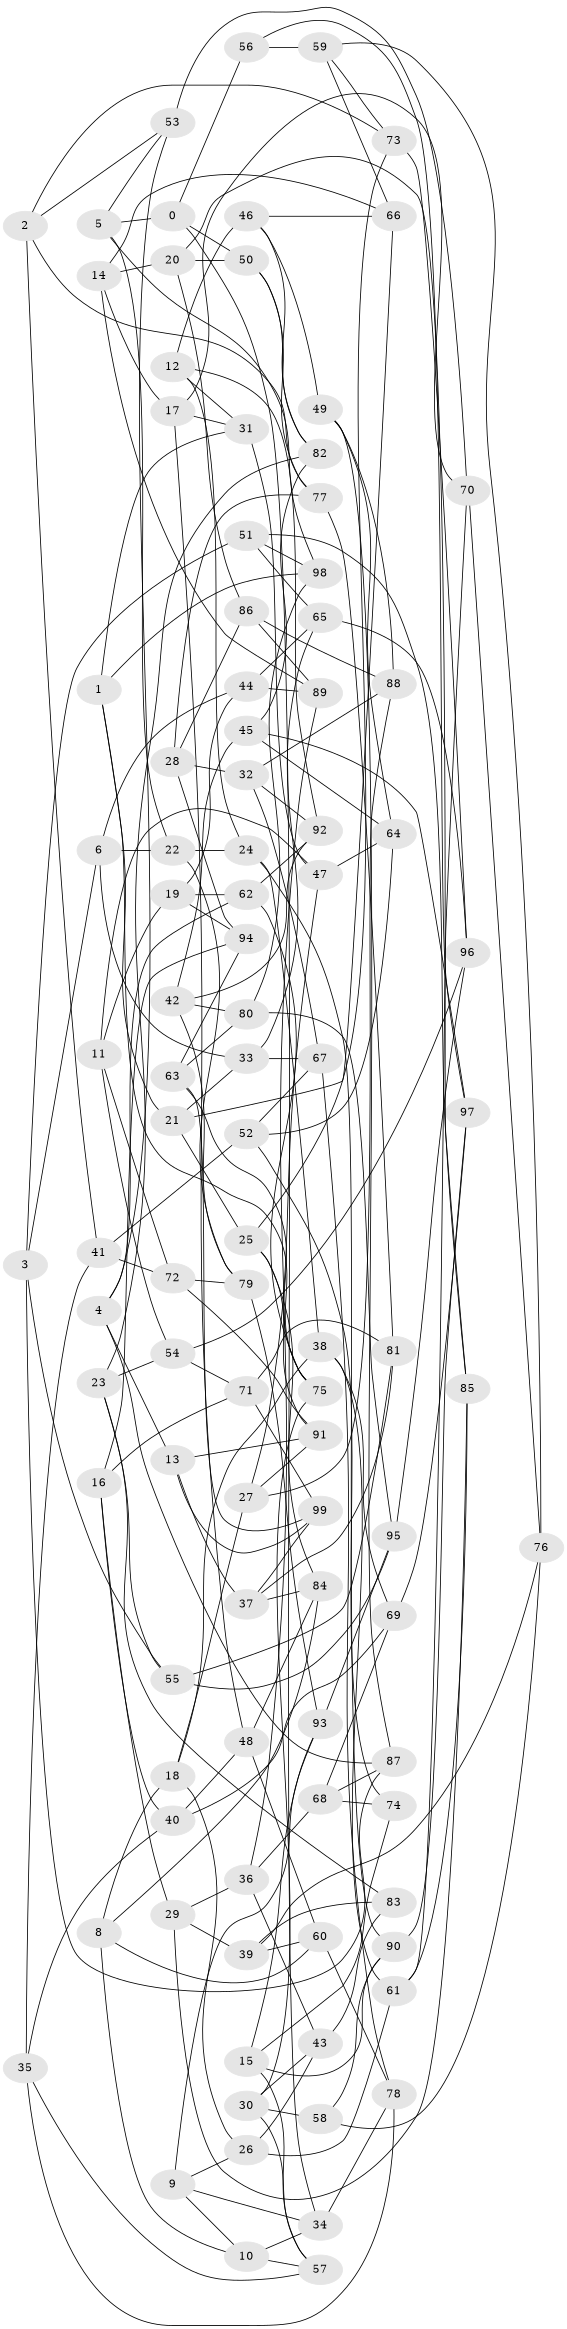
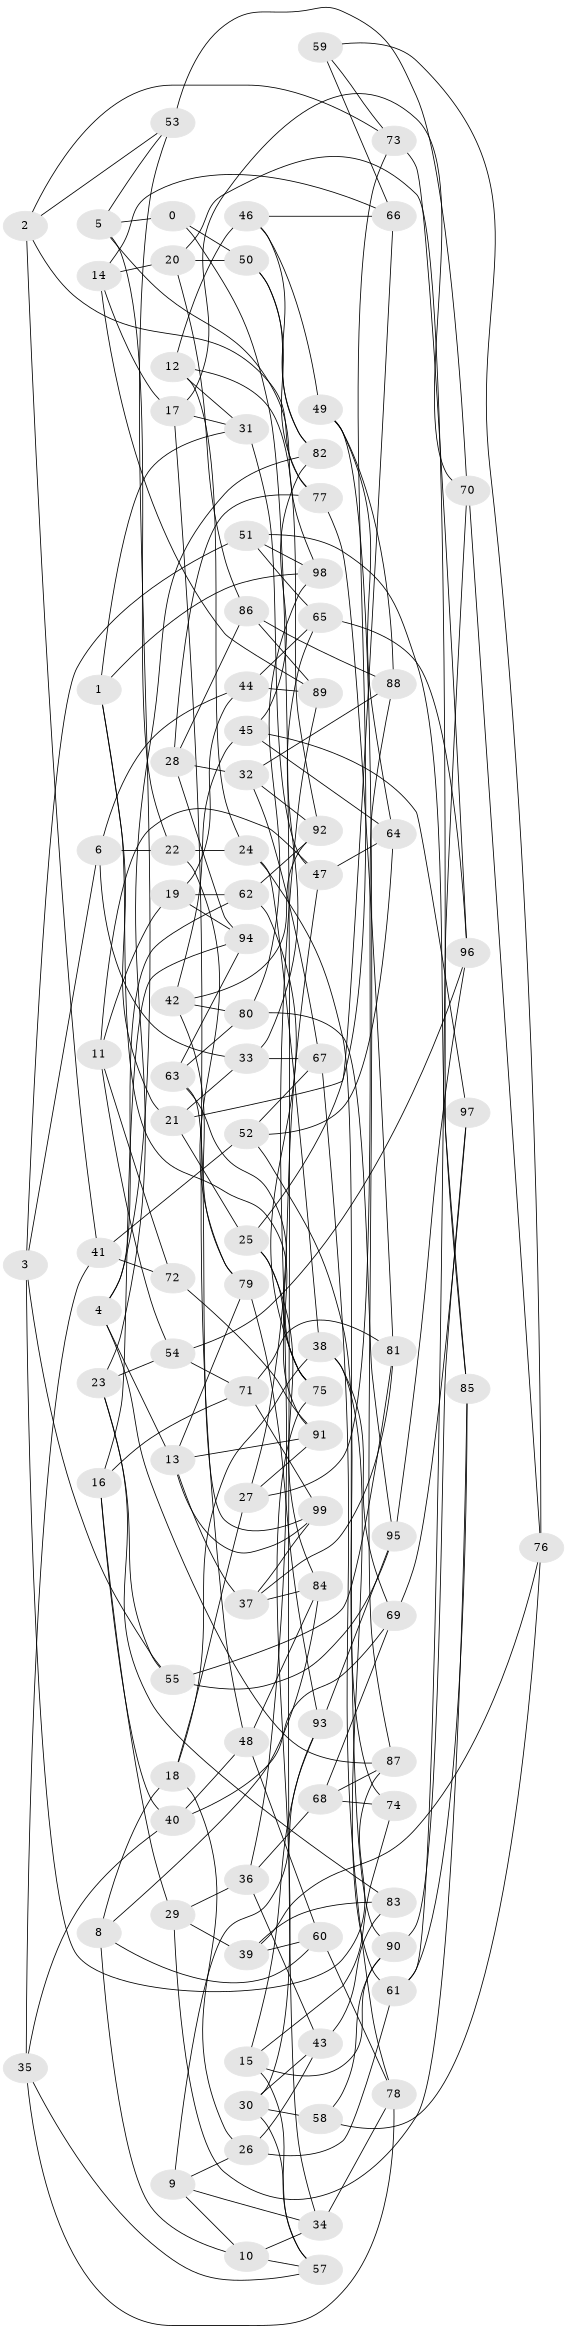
  graph {
    rankdir=LR
    node [color=gray90 style=filled]
    1
    21
    31
    75
    98
    33
    66
    25
    47
    2
    41
    53
    73
    77
    72
    52
    70
    96
    81
    3
    6
    51
    55
    87
    22
    44
    85
    65
    95
    4
    13
    62
    37
    91
    99
    92
    5
    n38 [label=0]
    34
    50
-   56
    24
    79
    67
    89
    78
    82
    97
    59
    8
    10
    18
    60
    84
    57
    26
    27
    38
    9
    93
    43
    61
    11
    19
    54
    94
    64
    71
    12
    46
    90
    49
    14
    17
    20
    48
    86
    15
    74
    16
    29
    40
    36
    39
    69
    76
    88
    23
    83
    28
    32
    68
    30
    58
    35
    42
    45
    80
    63
    1 -- 21
    1 -- 31
    1 -- 75
    1 -- 98
    21 -- 33
    21 -- 66
    21 -- 25
    31 -- 47
    33 -- 65
    33 -- 67
    25 -- 73
    25 -- 91
    25 -- 84
    47 -- 64
    2 -- 41
    2 -- 53
    2 -- 73
    2 -- 77
    41 -- 72
    41 -- 52
    53 -- 70
    73 -- 96
    77 -- 81
    72 -- 91
-   72 -- 79
+   13 -- 79
    52 -- 67
    52 -- 64
    52 -- 74
    70 -- 76
    3 -- 6
    3 -- 51
    3 -- 55
    3 -- 87
    6 -- 33
    6 -- 22
    6 -- 44
    51 -- 98
    51 -- 85
    51 -- 65
    55 -- 81
    55 -- 95
    22 -- 24
    22 -- 79
    44 -- 65
    44 -- 89
    65 -- 96
    95 -- 96
    4 -- 53
    4 -- 87
    4 -- 13
    4 -- 62
    13 -- 37
    13 -- 91
    13 -- 99
    62 -- 75
    62 -- 92
    37 -- 81
    37 -- 99
    37 -- 84
    5 -- 98
    5 -- 53
    5 -- 22
    5 -- n38
    n38 -- 34
    n38 -- 50
-   n38 -- 56
    34 -- 78
    50 -- 77
    50 -- 82
-   56 -- 97
-   56 -- 59
    24 -- 38
    24 -- 90
    79 -- 93
    67 -- 78
    59 -- 66
    59 -- 73
    59 -- 76
    8 -- 10
    8 -- 18
    8 -- 60
    8 -- 84
    10 -- 34
    10 -- 57
    18 -- 26
    18 -- 27
    18 -- 38
    60 -- 78
    26 -- 43
    26 -- 61
    27 -- 47
    27 -- 91
    27 -- 88
    38 -- 61
    38 -- 69
    9 -- 34
    9 -- 10
    9 -- 26
    9 -- 93
    93 -- 95
    43 -- 83
    61 -- 70
    61 -- 85
    11 -- 47
    11 -- 72
    11 -- 19
    11 -- 54
    19 -- 44
    19 -- 62
    19 -- 94
    54 -- 96
    54 -- 71
    71 -- 81
    71 -- 99
    12 -- 31
    12 -- 92
    12 -- 24
    12 -- 46
    46 -- 66
    46 -- 82
    46 -- 49
    90 -- 97
    49 -- 87
    49 -- 64
    49 -- 88
    14 -- 66
    14 -- 89
    14 -- 17
    14 -- 20
    17 -- 31
    17 -- 70
    17 -- 48
    20 -- 85
    20 -- 50
    20 -- 86
    48 -- 60
    48 -- 84
    86 -- 89
    86 -- 88
    15 -- 57
    15 -- 93
    15 -- 90
    15 -- 74
    16 -- 94
    16 -- 71
    16 -- 29
    16 -- 40
    29 -- 85
    29 -- 36
    29 -- 39
    40 -- 48
    40 -- 69
    36 -- 89
    36 -- 43
    36 -- 68
    39 -- 60
    39 -- 76
    39 -- 83
    69 -- 97
    23 -- 55
    23 -- 82
    23 -- 54
    23 -- 83
    28 -- 77
    28 -- 94
    28 -- 86
    28 -- 32
    32 -- 92
    32 -- 67
    32 -- 88
    68 -- 87
    68 -- 74
    68 -- 69
    30 -- 75
    30 -- 57
    30 -- 43
    30 -- 58
    58 -- 90
    58 -- 76
    35 -- 41
    35 -- 78
    35 -- 57
    35 -- 40
    42 -- 92
    42 -- 79
    42 -- 45
    42 -- 80
    45 -- 82
    45 -- 97
    45 -- 64
    80 -- 98
    80 -- 95
    63 -- 75
    63 -- 99
    63 -- 94
    63 -- 80
  }
